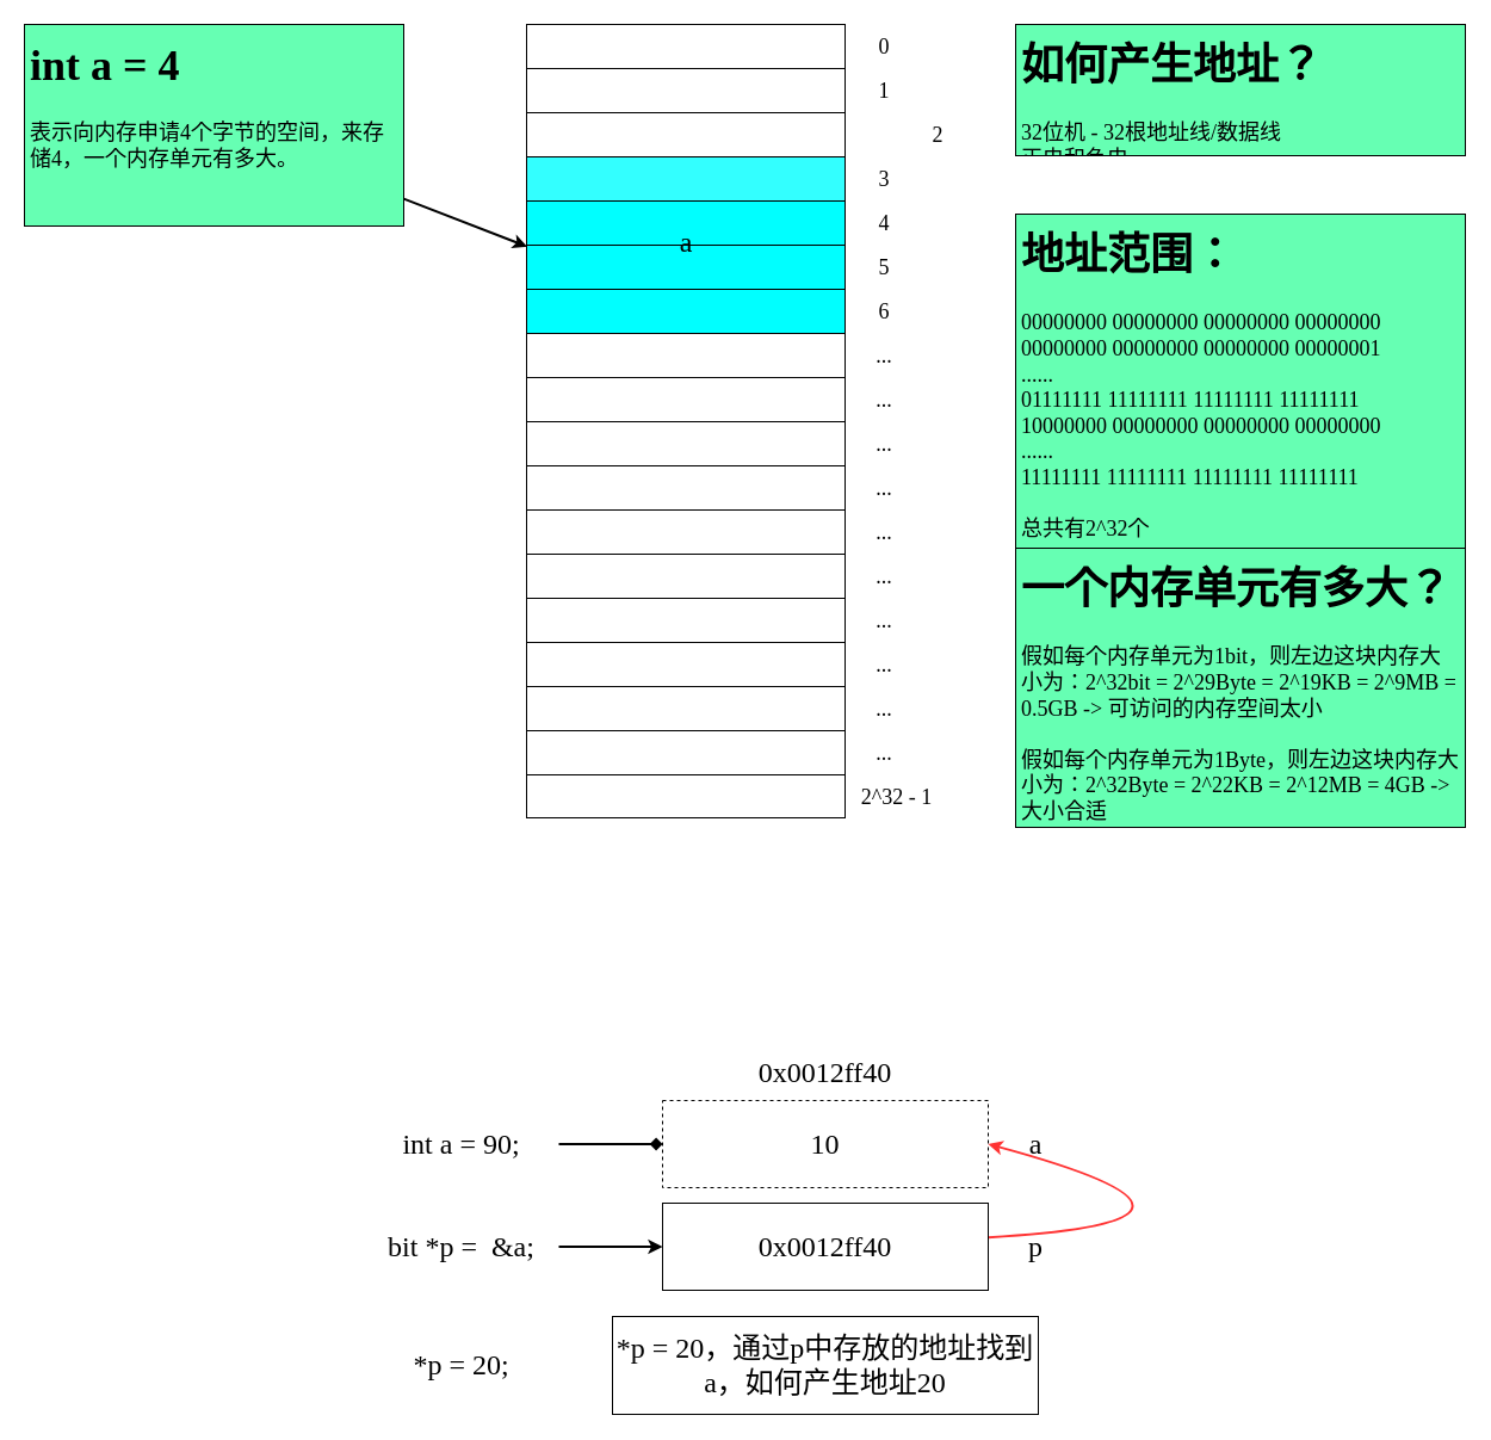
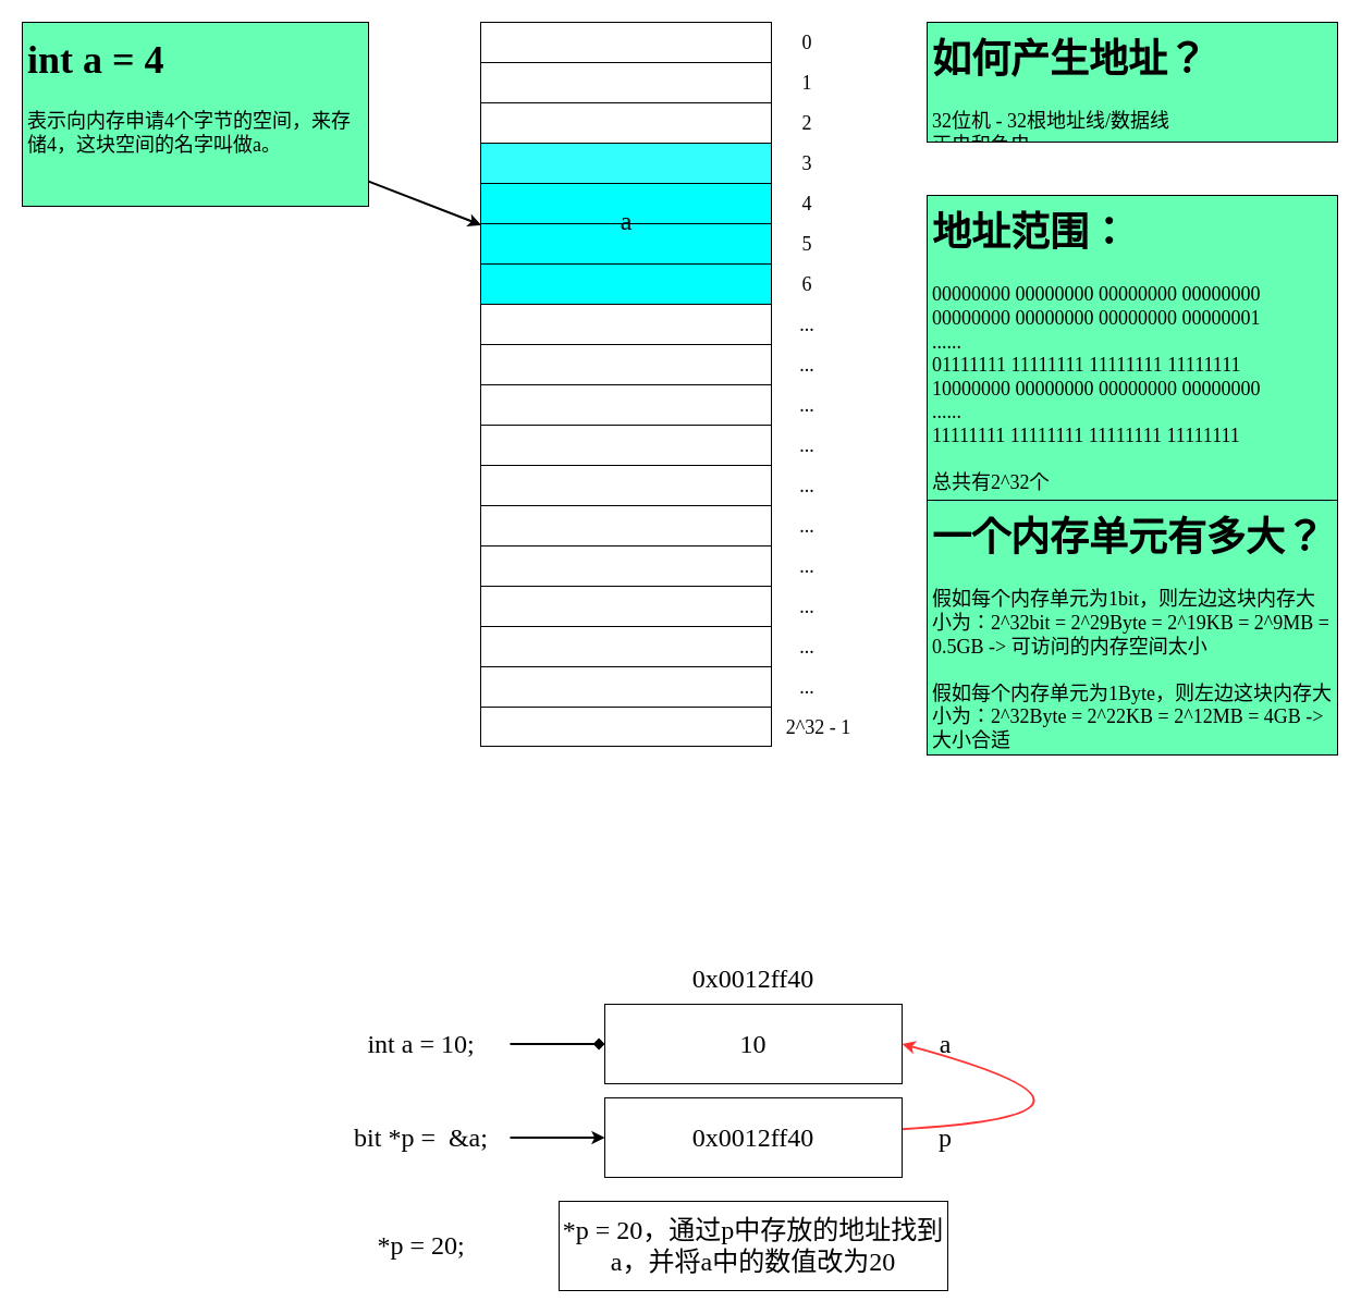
  <mxCell id="0" />
  <mxCell id="1" parent="0" />
  <mxCell id="2" value="" style="rounded=0;whiteSpace=wrap;html=1;strokeColor=#000000;fontFamily=Helvetica;fontSize=12;fontColor=default;fillColor=none;" vertex="1" parent="1"><mxGeometry x="441" y="20" width="267" height="665" as="geometry" /></mxCell>
  <mxCell id="3" value="" style="rounded=0;whiteSpace=wrap;html=1;strokeColor=#000000;fontFamily=Helvetica;fontSize=12;fontColor=default;fillColor=none;" vertex="1" parent="1"><mxGeometry x="441" y="20" width="267" height="37" as="geometry" /></mxCell>
  <mxCell id="4" value="" style="rounded=0;whiteSpace=wrap;html=1;strokeColor=#000000;fontFamily=Helvetica;fontSize=12;fontColor=default;fillColor=none;" vertex="1" parent="1"><mxGeometry x="441" y="57" width="267" height="37" as="geometry" /></mxCell>
  <mxCell id="5" value="" style="rounded=0;whiteSpace=wrap;html=1;strokeColor=#000000;fontFamily=Helvetica;fontSize=12;fontColor=default;fillColor=none;" vertex="1" parent="1"><mxGeometry x="441" y="94" width="267" height="37" as="geometry" /></mxCell>
  <mxCell id="6" value="" style="rounded=0;whiteSpace=wrap;html=1;strokeColor=#000000;fontFamily=Helvetica;fontSize=12;fontColor=default;fillColor=#33FFFF;" vertex="1" parent="1"><mxGeometry x="441" y="131" width="267" height="37" as="geometry" /></mxCell>
  <mxCell id="7" value="" style="rounded=0;whiteSpace=wrap;html=1;strokeColor=#000000;fontFamily=Helvetica;fontSize=12;fontColor=default;fillColor=#00FFFF;" vertex="1" parent="1"><mxGeometry x="441" y="168" width="267" height="37" as="geometry" /></mxCell>
  <mxCell id="8" value="" style="rounded=0;whiteSpace=wrap;html=1;strokeColor=#000000;fontFamily=Helvetica;fontSize=12;fontColor=default;fillColor=#00FFFF;" vertex="1" parent="1"><mxGeometry x="441" y="205" width="267" height="37" as="geometry" /></mxCell>
  <mxCell id="9" value="" style="rounded=0;whiteSpace=wrap;html=1;strokeColor=#000000;fontFamily=Helvetica;fontSize=12;fontColor=default;fillColor=#00FFFF;" vertex="1" parent="1"><mxGeometry x="441" y="242" width="267" height="37" as="geometry" /></mxCell>
  <mxCell id="10" value="&lt;h1&gt;如何产生地址？&lt;/h1&gt;&lt;div&gt;32位机 - 32根地址线/数据线&lt;/div&gt;&lt;div&gt;正电和负电&lt;/div&gt;&lt;div&gt;&amp;nbsp; &amp;nbsp;1&amp;nbsp; &amp;nbsp; &amp;nbsp; &amp;nbsp; 0&lt;/div&gt;&lt;div&gt;&lt;br&gt;&lt;/div&gt;" style="text;html=1;strokeColor=#000000;fillColor=#66FFB3;spacing=5;spacingTop=-20;whiteSpace=wrap;overflow=hidden;rounded=0;fontFamily=Comic Sans MS;fontSize=18;fontColor=#000000;" vertex="1" parent="1"><mxGeometry x="851" y="20" width="377" height="110" as="geometry" /></mxCell>
  <mxCell id="11" value="&lt;h1&gt;地址范围：&lt;/h1&gt;&lt;div&gt;00000000 00000000 00000000 00000000&lt;/div&gt;&lt;div&gt;00000000 00000000 00000000 00000001&lt;/div&gt;&lt;div&gt;......&lt;/div&gt;&lt;div&gt;01111111 11111111 11111111 11111111&lt;/div&gt;&lt;div&gt;10000000 00000000 00000000 00000000&lt;/div&gt;&lt;div&gt;......&lt;/div&gt;&lt;div&gt;11111111 11111111 11111111 11111111&lt;/div&gt;&lt;div&gt;&lt;br&gt;&lt;/div&gt;&lt;div&gt;总共有2^32个&lt;/div&gt;" style="text;html=1;strokeColor=#000000;fillColor=#66FFB3;spacing=5;spacingTop=-20;whiteSpace=wrap;overflow=hidden;rounded=0;fontFamily=Comic Sans MS;fontSize=18;fontColor=#000000;" vertex="1" parent="1"><mxGeometry x="851" y="179" width="377" height="280" as="geometry" /></mxCell>
  <mxCell id="12" value="0" style="text;html=1;strokeColor=none;fillColor=none;align=center;verticalAlign=middle;whiteSpace=wrap;rounded=0;fontFamily=Comic Sans MS;fontSize=18;fontColor=#000000;" vertex="1" parent="1"><mxGeometry x="711" y="23.5" width="60" height="30" as="geometry" /></mxCell>
  <mxCell id="13" value="1&lt;span style=&quot;color: rgba(0, 0, 0, 0); font-family: monospace; font-size: 0px; text-align: start;&quot;&gt;%3CmxGraphModel%3E%3Croot%3E%3CmxCell%20id%3D%220%22%2F%3E%3CmxCell%20id%3D%221%22%20parent%3D%220%22%2F%3E%3CmxCell%20id%3D%222%22%20value%3D%220%22%20style%3D%22text%3Bhtml%3D1%3BstrokeColor%3Dnone%3BfillColor%3Dnone%3Balign%3Dcenter%3BverticalAlign%3Dmiddle%3BwhiteSpace%3Dwrap%3Brounded%3D0%3BfontFamily%3DComic%20Sans%20MS%3BfontSize%3D18%3BfontColor%3D%23000000%3B%22%20vertex%3D%221%22%20parent%3D%221%22%3E%3CmxGeometry%20x%3D%22498%22%20y%3D%2265.5%22%20width%3D%2260%22%20height%3D%2230%22%20as%3D%22geometry%22%2F%3E%3C%2FmxCell%3E%3C%2Froot%3E%3C%2FmxGraphModel%3E&lt;/span&gt;" style="text;html=1;strokeColor=none;fillColor=none;align=center;verticalAlign=middle;whiteSpace=wrap;rounded=0;fontFamily=Comic Sans MS;fontSize=18;fontColor=#000000;" vertex="1" parent="1"><mxGeometry x="711" y="60.5" width="60" height="30" as="geometry" /></mxCell>
- <mxCell id="14" value="2" style="text;html=1;strokeColor=none;fillColor=none;align=center;verticalAlign=middle;whiteSpace=wrap;rounded=0;fontFamily=Comic Sans MS;fontSize=18;fontColor=#000000;" vertex="1" parent="1"><mxGeometry x="756" y="97.5" width="60" height="30" as="geometry" /></mxCell>
+ <mxCell id="14" value="2" style="text;html=1;strokeColor=none;fillColor=none;align=center;verticalAlign=middle;whiteSpace=wrap;rounded=0;fontFamily=Comic Sans MS;fontSize=18;fontColor=#000000;" vertex="1" parent="1"><mxGeometry x="711" y="97.5" width="60" height="30" as="geometry" /></mxCell>
  <mxCell id="15" value="3" style="text;html=1;strokeColor=none;fillColor=none;align=center;verticalAlign=middle;whiteSpace=wrap;rounded=0;fontFamily=Comic Sans MS;fontSize=18;fontColor=#000000;" vertex="1" parent="1"><mxGeometry x="711" y="134.5" width="60" height="30" as="geometry" /></mxCell>
  <mxCell id="16" value="4&lt;span style=&quot;color: rgba(0, 0, 0, 0); font-family: monospace; font-size: 0px; text-align: start;&quot;&gt;%3CmxGraphModel%3E%3Croot%3E%3CmxCell%20id%3D%220%22%2F%3E%3CmxCell%20id%3D%221%22%20parent%3D%220%22%2F%3E%3CmxCell%20id%3D%222%22%20value%3D%220%22%20style%3D%22text%3Bhtml%3D1%3BstrokeColor%3Dnone%3BfillColor%3Dnone%3Balign%3Dcenter%3BverticalAlign%3Dmiddle%3BwhiteSpace%3Dwrap%3Brounded%3D0%3BfontFamily%3DComic%20Sans%20MS%3BfontSize%3D18%3BfontColor%3D%23000000%3B%22%20vertex%3D%221%22%20parent%3D%221%22%3E%3CmxGeometry%20x%3D%22498%22%20y%3D%2265.5%22%20width%3D%2260%22%20height%3D%2230%22%20as%3D%22geometry%22%2F%3E%3C%2FmxCell%3E%3C%2Froot%3E%3C%2FmxGraphModel%3E&lt;/span&gt;" style="text;html=1;strokeColor=none;fillColor=none;align=center;verticalAlign=middle;whiteSpace=wrap;rounded=0;fontFamily=Comic Sans MS;fontSize=18;fontColor=#000000;" vertex="1" parent="1"><mxGeometry x="711" y="171.5" width="60" height="30" as="geometry" /></mxCell>
  <mxCell id="17" value="5" style="text;html=1;strokeColor=none;fillColor=none;align=center;verticalAlign=middle;whiteSpace=wrap;rounded=0;fontFamily=Comic Sans MS;fontSize=18;fontColor=#000000;" vertex="1" parent="1"><mxGeometry x="711" y="208.5" width="60" height="30" as="geometry" /></mxCell>
  <mxCell id="18" value="6" style="text;html=1;strokeColor=none;fillColor=none;align=center;verticalAlign=middle;whiteSpace=wrap;rounded=0;fontFamily=Comic Sans MS;fontSize=18;fontColor=#000000;" vertex="1" parent="1"><mxGeometry x="711" y="245.5" width="60" height="30" as="geometry" /></mxCell>
  <mxCell id="19" value="" style="rounded=0;whiteSpace=wrap;html=1;strokeColor=#000000;fontFamily=Helvetica;fontSize=12;fontColor=default;fillColor=none;" vertex="1" parent="1"><mxGeometry x="441" y="279" width="267" height="37" as="geometry" /></mxCell>
  <mxCell id="20" value="" style="rounded=0;whiteSpace=wrap;html=1;strokeColor=#000000;fontFamily=Helvetica;fontSize=12;fontColor=default;fillColor=none;" vertex="1" parent="1"><mxGeometry x="441" y="316" width="267" height="37" as="geometry" /></mxCell>
  <mxCell id="21" value="" style="rounded=0;whiteSpace=wrap;html=1;strokeColor=#000000;fontFamily=Helvetica;fontSize=12;fontColor=default;fillColor=none;" vertex="1" parent="1"><mxGeometry x="441" y="353" width="267" height="37" as="geometry" /></mxCell>
  <mxCell id="22" value="" style="rounded=0;whiteSpace=wrap;html=1;strokeColor=#000000;fontFamily=Helvetica;fontSize=12;fontColor=default;fillColor=none;" vertex="1" parent="1"><mxGeometry x="441" y="390" width="267" height="37" as="geometry" /></mxCell>
  <mxCell id="23" value="" style="rounded=0;whiteSpace=wrap;html=1;strokeColor=#000000;fontFamily=Helvetica;fontSize=12;fontColor=default;fillColor=none;" vertex="1" parent="1"><mxGeometry x="441" y="427" width="267" height="37" as="geometry" /></mxCell>
  <mxCell id="24" value="" style="rounded=0;whiteSpace=wrap;html=1;strokeColor=#000000;fontFamily=Helvetica;fontSize=12;fontColor=default;fillColor=none;" vertex="1" parent="1"><mxGeometry x="441" y="464" width="267" height="37" as="geometry" /></mxCell>
  <mxCell id="25" value="" style="rounded=0;whiteSpace=wrap;html=1;strokeColor=#000000;fontFamily=Helvetica;fontSize=12;fontColor=default;fillColor=none;" vertex="1" parent="1"><mxGeometry x="441" y="501" width="267" height="37" as="geometry" /></mxCell>
  <mxCell id="26" value="" style="rounded=0;whiteSpace=wrap;html=1;strokeColor=#000000;fontFamily=Helvetica;fontSize=12;fontColor=default;fillColor=none;" vertex="1" parent="1"><mxGeometry x="441" y="538" width="267" height="37" as="geometry" /></mxCell>
  <mxCell id="27" value="..." style="text;html=1;strokeColor=none;fillColor=none;align=center;verticalAlign=middle;whiteSpace=wrap;rounded=0;fontFamily=Comic Sans MS;fontSize=18;fontColor=#000000;" vertex="1" parent="1"><mxGeometry x="711" y="282.5" width="60" height="30" as="geometry" /></mxCell>
  <mxCell id="28" value="...&lt;span style=&quot;color: rgba(0, 0, 0, 0); font-family: monospace; font-size: 0px; text-align: start;&quot;&gt;%3CmxGraphModel%3E%3Croot%3E%3CmxCell%20id%3D%220%22%2F%3E%3CmxCell%20id%3D%221%22%20parent%3D%220%22%2F%3E%3CmxCell%20id%3D%222%22%20value%3D%226%22%20style%3D%22text%3Bhtml%3D1%3BstrokeColor%3Dnone%3BfillColor%3Dnone%3Balign%3Dcenter%3BverticalAlign%3Dmiddle%3BwhiteSpace%3Dwrap%3Brounded%3D0%3BfontFamily%3DComic%20Sans%20MS%3BfontSize%3D18%3BfontColor%3D%23000000%3B%22%20vertex%3D%221%22%20parent%3D%221%22%3E%3CmxGeometry%20x%3D%22498%22%20y%3D%22287.5%22%20width%3D%2260%22%20height%3D%2230%22%20as%3D%22geometry%22%2F%3E%3C%2FmxCell%3E%3C%2Froot%3E%3C%2FmxGraphModel%3E&lt;/span&gt;" style="text;html=1;strokeColor=none;fillColor=none;align=center;verticalAlign=middle;whiteSpace=wrap;rounded=0;fontFamily=Comic Sans MS;fontSize=18;fontColor=#000000;" vertex="1" parent="1"><mxGeometry x="711" y="319.5" width="60" height="30" as="geometry" /></mxCell>
  <mxCell id="29" value="..." style="text;html=1;strokeColor=none;fillColor=none;align=center;verticalAlign=middle;whiteSpace=wrap;rounded=0;fontFamily=Comic Sans MS;fontSize=18;fontColor=#000000;" vertex="1" parent="1"><mxGeometry x="711" y="356.5" width="60" height="30" as="geometry" /></mxCell>
  <mxCell id="30" value="..." style="text;html=1;strokeColor=none;fillColor=none;align=center;verticalAlign=middle;whiteSpace=wrap;rounded=0;fontFamily=Comic Sans MS;fontSize=18;fontColor=#000000;" vertex="1" parent="1"><mxGeometry x="711" y="393.5" width="60" height="30" as="geometry" /></mxCell>
  <mxCell id="31" value="..." style="text;html=1;strokeColor=none;fillColor=none;align=center;verticalAlign=middle;whiteSpace=wrap;rounded=0;fontFamily=Comic Sans MS;fontSize=18;fontColor=#000000;" vertex="1" parent="1"><mxGeometry x="711" y="430.5" width="60" height="30" as="geometry" /></mxCell>
  <mxCell id="32" value="..." style="text;html=1;strokeColor=none;fillColor=none;align=center;verticalAlign=middle;whiteSpace=wrap;rounded=0;fontFamily=Comic Sans MS;fontSize=18;fontColor=#000000;" vertex="1" parent="1"><mxGeometry x="711" y="467.5" width="60" height="30" as="geometry" /></mxCell>
  <mxCell id="33" value="..." style="text;html=1;strokeColor=none;fillColor=none;align=center;verticalAlign=middle;whiteSpace=wrap;rounded=0;fontFamily=Comic Sans MS;fontSize=18;fontColor=#000000;" vertex="1" parent="1"><mxGeometry x="711" y="504.5" width="60" height="30" as="geometry" /></mxCell>
  <mxCell id="34" value="..." style="text;html=1;strokeColor=none;fillColor=none;align=center;verticalAlign=middle;whiteSpace=wrap;rounded=0;fontFamily=Comic Sans MS;fontSize=18;fontColor=#000000;" vertex="1" parent="1"><mxGeometry x="711" y="541.5" width="60" height="30" as="geometry" /></mxCell>
  <mxCell id="35" value="2^32 - 1" style="text;html=1;strokeColor=none;fillColor=none;align=center;verticalAlign=middle;whiteSpace=wrap;rounded=0;fontFamily=Comic Sans MS;fontSize=18;fontColor=#000000;" vertex="1" parent="1"><mxGeometry x="708" y="653" width="87" height="30" as="geometry" /></mxCell>
  <mxCell id="36" value="&lt;h1&gt;一个内存单元有多大？&lt;/h1&gt;&lt;div&gt;假如每个内存单元为1bit，则左边这块内存大小为：&lt;span style=&quot;background-color: initial;&quot;&gt;2^32bit = 2^29Byte = 2^19KB = 2^9MB = 0.5GB -&amp;gt; 可访问的内存空间太小&lt;/span&gt;&lt;/div&gt;&lt;div&gt;&lt;span style=&quot;background-color: initial;&quot;&gt;&lt;br&gt;&lt;/span&gt;&lt;/div&gt;&lt;div&gt;假如每个内存单元为1Byte，则左边这块内存大小为：2^32Byte = 2^22KB = 2^12MB = 4GB -&amp;gt; 大小合适&lt;/div&gt;&lt;div&gt;&lt;br&gt;&lt;/div&gt;" style="text;html=1;strokeColor=#000000;fillColor=#66FFB3;spacing=5;spacingTop=-20;whiteSpace=wrap;overflow=hidden;rounded=0;fontFamily=Comic Sans MS;fontSize=18;fontColor=#000000;" vertex="1" parent="1"><mxGeometry x="851" y="459" width="377" height="234" as="geometry" /></mxCell>
  <mxCell id="37" value="" style="rounded=0;whiteSpace=wrap;html=1;strokeColor=#000000;fontFamily=Helvetica;fontSize=12;fontColor=default;fillColor=none;" vertex="1" parent="1"><mxGeometry x="441" y="575" width="267" height="37" as="geometry" /></mxCell>
  <mxCell id="38" value="" style="rounded=0;whiteSpace=wrap;html=1;strokeColor=#000000;fontFamily=Helvetica;fontSize=12;fontColor=default;fillColor=none;" vertex="1" parent="1"><mxGeometry x="441" y="612" width="267" height="37" as="geometry" /></mxCell>
  <mxCell id="39" value="..." style="text;html=1;strokeColor=none;fillColor=none;align=center;verticalAlign=middle;whiteSpace=wrap;rounded=0;fontFamily=Comic Sans MS;fontSize=18;fontColor=#000000;" vertex="1" parent="1"><mxGeometry x="711" y="578.5" width="60" height="30" as="geometry" /></mxCell>
  <mxCell id="40" value="..." style="text;html=1;strokeColor=none;fillColor=none;align=center;verticalAlign=middle;whiteSpace=wrap;rounded=0;fontFamily=Comic Sans MS;fontSize=18;fontColor=#000000;" vertex="1" parent="1"><mxGeometry x="711" y="615.5" width="60" height="30" as="geometry" /></mxCell>
  <mxCell id="41" style="edgeStyle=none;html=1;entryX=0.002;entryY=0.28;entryDx=0;entryDy=0;entryPerimeter=0;fontFamily=Comic Sans MS;fontSize=18;fontColor=#000000;strokeColor=#000000;curved=1;strokeWidth=2;" edge="1" parent="1" source="42" target="2"><mxGeometry relative="1" as="geometry" /></mxCell>
- <mxCell id="42" value="&lt;h1&gt;int a = 4&lt;/h1&gt;&lt;div&gt;表示向内存申请4个字节的空间，来存储4，一个内存单元有多大。&lt;/div&gt;&lt;div&gt;&lt;br&gt;&lt;/div&gt;" style="text;html=1;strokeColor=#000000;fillColor=#66FFB3;spacing=5;spacingTop=-20;whiteSpace=wrap;overflow=hidden;rounded=0;fontFamily=Comic Sans MS;fontSize=18;fontColor=#000000;" vertex="1" parent="1"><mxGeometry x="20" y="20" width="318" height="169" as="geometry" /></mxCell>
+ <mxCell id="42" value="&lt;h1&gt;int a = 4&lt;/h1&gt;&lt;div&gt;表示向内存申请4个字节的空间，来存储4，这块空间的名字叫做a。&lt;/div&gt;&lt;div&gt;&lt;br&gt;&lt;/div&gt;" style="text;html=1;strokeColor=#000000;fillColor=#66FFB3;spacing=5;spacingTop=-20;whiteSpace=wrap;overflow=hidden;rounded=0;fontFamily=Comic Sans MS;fontSize=18;fontColor=#000000;" vertex="1" parent="1"><mxGeometry x="20" y="20" width="318" height="169" as="geometry" /></mxCell>
  <mxCell id="43" value="&lt;font style=&quot;font-size: 24px;&quot;&gt;a&lt;/font&gt;" style="text;html=1;strokeColor=none;fillColor=none;align=center;verticalAlign=middle;whiteSpace=wrap;rounded=0;fontFamily=Comic Sans MS;fontSize=18;fontColor=#000000;" vertex="1" parent="1"><mxGeometry x="536.5" y="185" width="76" height="35" as="geometry" /></mxCell>
- <mxCell id="44" value="10" style="rounded=0;whiteSpace=wrap;html=1;strokeColor=#000000;fontFamily=Comic Sans MS;fontSize=24;fontColor=#000000;fillColor=none;dashed=1;" vertex="1" parent="1"><mxGeometry x="555" y="922" width="273" height="73" as="geometry" /></mxCell>
+ <mxCell id="44" value="10" style="rounded=0;whiteSpace=wrap;html=1;strokeColor=#000000;fontFamily=Comic Sans MS;fontSize=24;fontColor=#000000;fillColor=none;" vertex="1" parent="1"><mxGeometry x="555" y="922" width="273" height="73" as="geometry" /></mxCell>
  <mxCell id="45" style="edgeStyle=none;curved=1;html=1;entryX=0;entryY=0.5;entryDx=0;entryDy=0;strokeColor=#000000;strokeWidth=2;fontFamily=Comic Sans MS;fontSize=24;fontColor=#000000;endArrow=diamond;" edge="1" parent="1" source="46" target="44"><mxGeometry relative="1" as="geometry" /></mxCell>
- <mxCell id="46" value="int a = 90;" style="text;html=1;strokeColor=none;fillColor=none;align=center;verticalAlign=middle;whiteSpace=wrap;rounded=0;fontFamily=Comic Sans MS;fontSize=24;fontColor=#000000;" vertex="1" parent="1"><mxGeometry x="305" y="937" width="163" height="43" as="geometry" /></mxCell>
+ <mxCell id="46" value="int a = 10;" style="text;html=1;strokeColor=none;fillColor=none;align=center;verticalAlign=middle;whiteSpace=wrap;rounded=0;fontFamily=Comic Sans MS;fontSize=24;fontColor=#000000;" vertex="1" parent="1"><mxGeometry x="305" y="937" width="163" height="43" as="geometry" /></mxCell>
  <mxCell id="47" value="*p = 20;" style="text;html=1;strokeColor=none;fillColor=none;align=center;verticalAlign=middle;whiteSpace=wrap;rounded=0;fontFamily=Comic Sans MS;fontSize=24;fontColor=#000000;" vertex="1" parent="1"><mxGeometry x="305" y="1122.5" width="163" height="43" as="geometry" /></mxCell>
  <mxCell id="48" style="edgeStyle=none;curved=1;html=1;entryX=0;entryY=0.5;entryDx=0;entryDy=0;strokeColor=#000000;strokeWidth=2;fontFamily=Comic Sans MS;fontSize=24;fontColor=#000000;" edge="1" parent="1" source="49" target="52"><mxGeometry relative="1" as="geometry" /></mxCell>
  <mxCell id="49" value="bit *p =&amp;nbsp; &amp;amp;a;" style="text;html=1;strokeColor=none;fillColor=none;align=center;verticalAlign=middle;whiteSpace=wrap;rounded=0;fontFamily=Comic Sans MS;fontSize=24;fontColor=#000000;" vertex="1" parent="1"><mxGeometry x="305" y="1023" width="163" height="43" as="geometry" /></mxCell>
  <mxCell id="50" value="0x0012ff40" style="text;html=1;strokeColor=none;fillColor=none;align=center;verticalAlign=middle;whiteSpace=wrap;rounded=0;fontFamily=Comic Sans MS;fontSize=24;fontColor=#000000;" vertex="1" parent="1"><mxGeometry x="572.25" y="875" width="238.5" height="47" as="geometry" /></mxCell>
  <mxCell id="51" style="edgeStyle=none;curved=1;html=1;entryX=1;entryY=0.5;entryDx=0;entryDy=0;strokeColor=#FF3333;strokeWidth=2;fontFamily=Comic Sans MS;fontSize=24;fontColor=#000000;" edge="1" parent="1" source="52" target="44"><mxGeometry relative="1" as="geometry"><Array as="points"><mxPoint x="1066" y="1023" /></Array></mxGeometry></mxCell>
  <mxCell id="52" value="0x0012ff40" style="rounded=0;whiteSpace=wrap;html=1;strokeColor=#000000;fontFamily=Comic Sans MS;fontSize=24;fontColor=#000000;fillColor=none;" vertex="1" parent="1"><mxGeometry x="555" y="1008" width="273" height="73" as="geometry" /></mxCell>
  <mxCell id="53" value="a" style="text;html=1;strokeColor=none;fillColor=none;align=center;verticalAlign=middle;whiteSpace=wrap;rounded=0;fontFamily=Comic Sans MS;fontSize=24;fontColor=#000000;" vertex="1" parent="1"><mxGeometry x="838" y="943.5" width="60" height="30" as="geometry" /></mxCell>
  <mxCell id="54" value="p" style="text;html=1;strokeColor=none;fillColor=none;align=center;verticalAlign=middle;whiteSpace=wrap;rounded=0;fontFamily=Comic Sans MS;fontSize=24;fontColor=#000000;" vertex="1" parent="1"><mxGeometry x="838" y="1029.5" width="60" height="30" as="geometry" /></mxCell>
- <mxCell id="55" value="*p = 20，通过p中存放的地址找到a，如何产生地址20" style="text;html=1;strokeColor=#000000;fillColor=none;align=center;verticalAlign=middle;whiteSpace=wrap;rounded=0;fontFamily=Comic Sans MS;fontSize=24;fontColor=#000000;" vertex="1" parent="1"><mxGeometry x="513" y="1103" width="357" height="82" as="geometry" /></mxCell>
+ <mxCell id="55" value="*p = 20，通过p中存放的地址找到a，并将a中的数值改为20" style="text;html=1;strokeColor=#000000;fillColor=none;align=center;verticalAlign=middle;whiteSpace=wrap;rounded=0;fontFamily=Comic Sans MS;fontSize=24;fontColor=#000000;" vertex="1" parent="1"><mxGeometry x="513" y="1103" width="357" height="82" as="geometry" /></mxCell>
